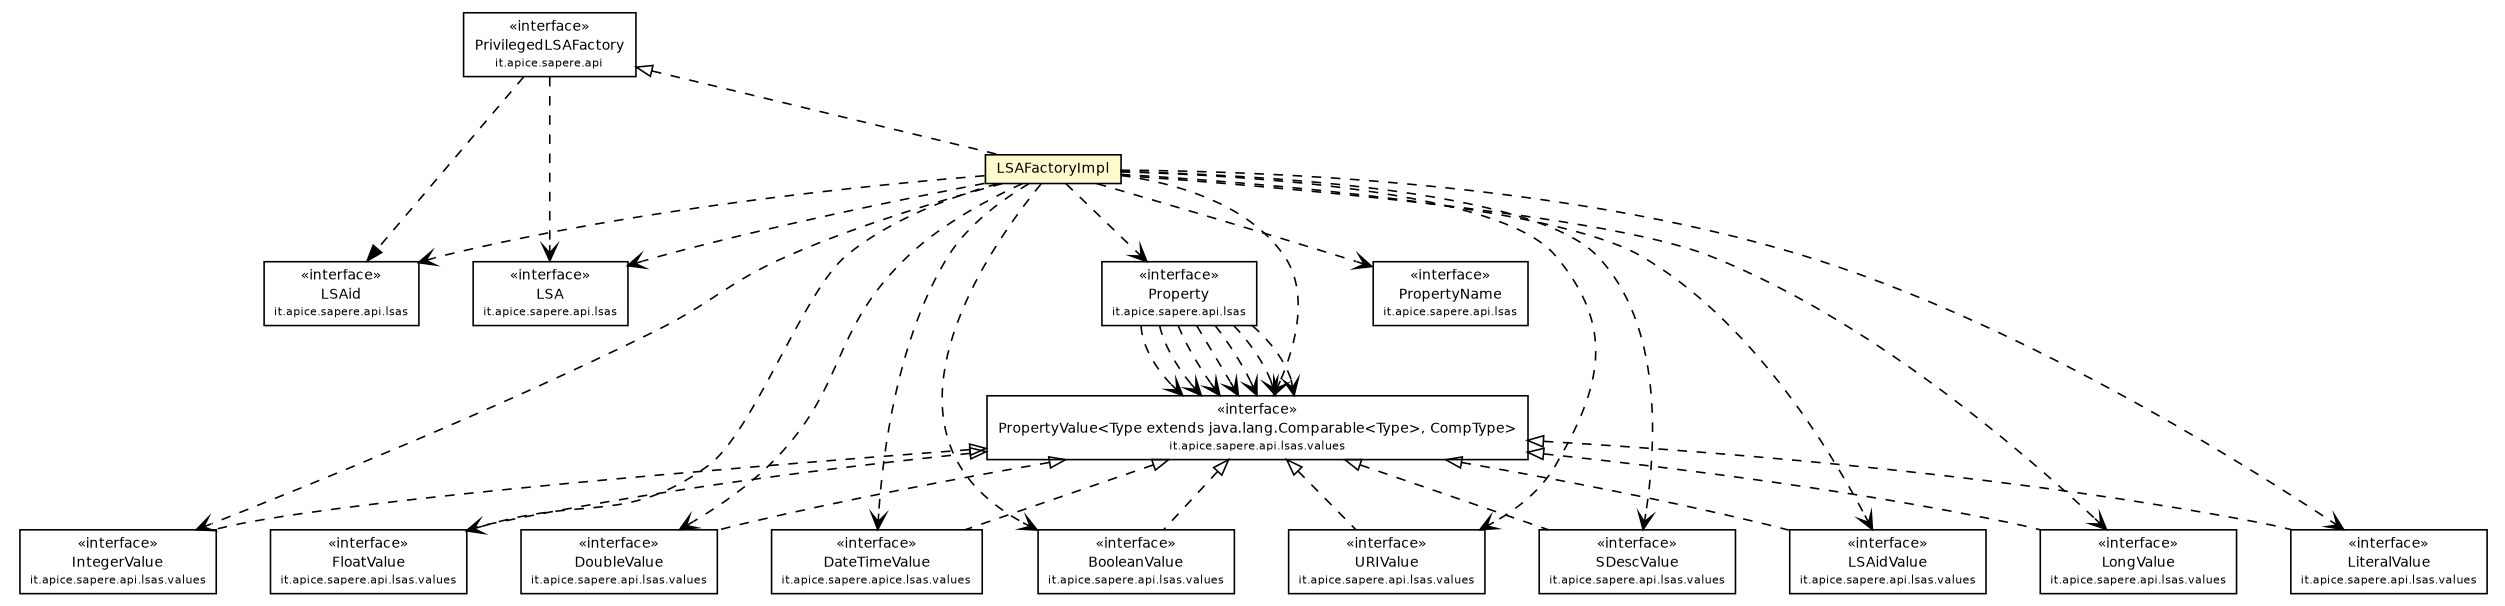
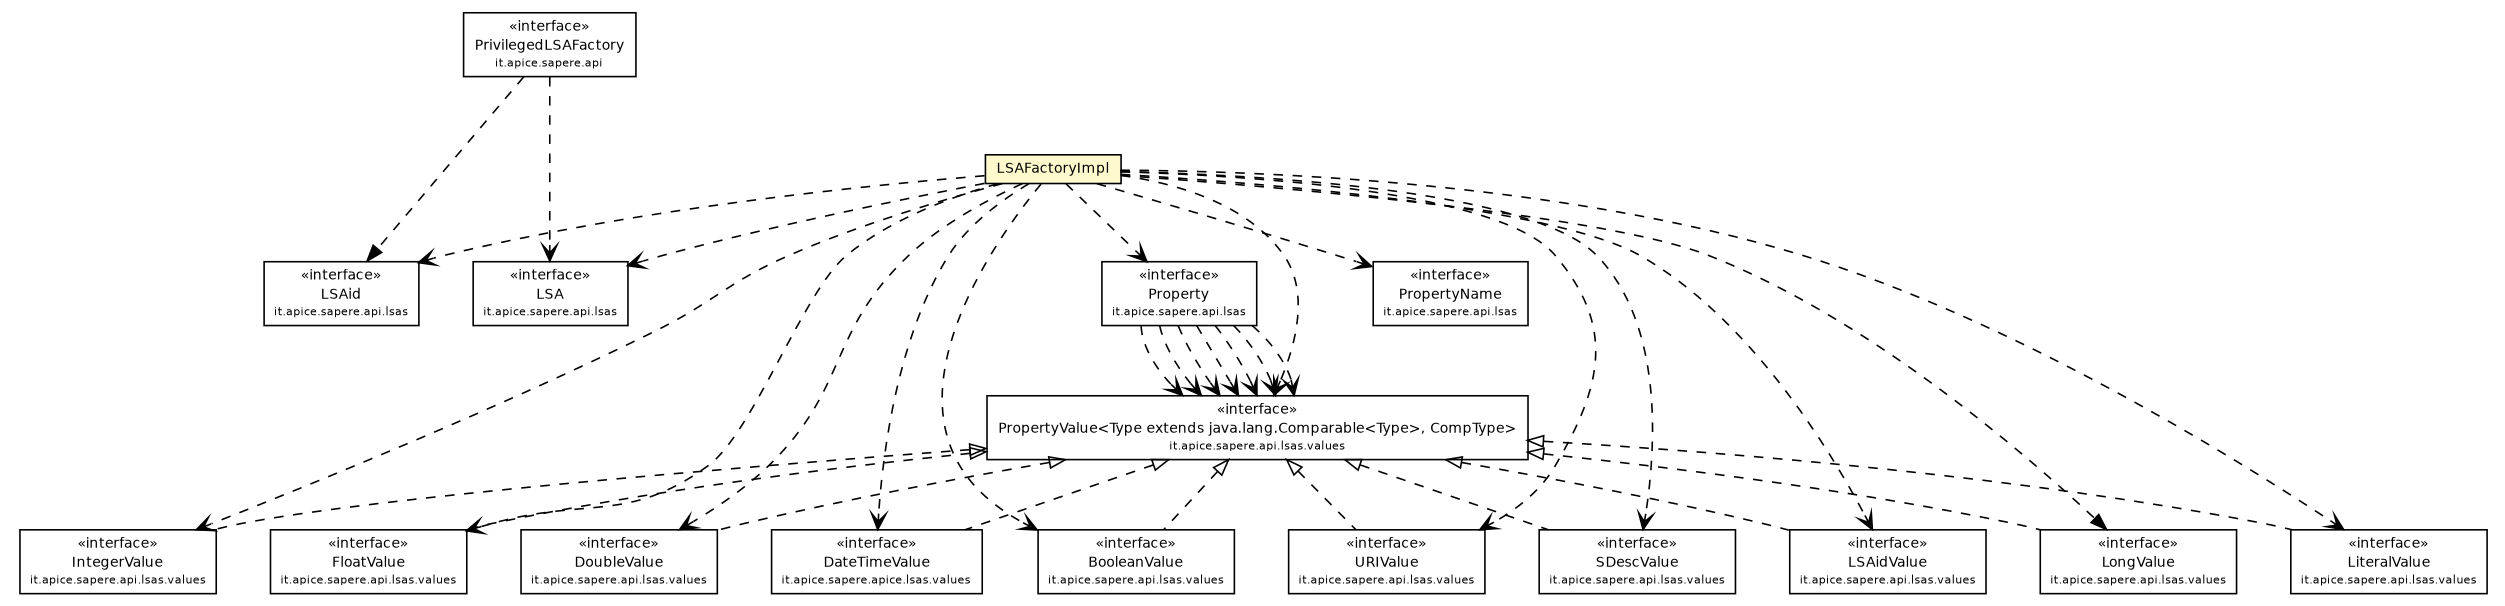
  digraph {
    node [fontcolor=black fontname=Helvetica fontsize=9.0 shape=plaintext]
    edge [arrowhead=open color=black fontcolor=black fontname=Helvetica fontsize=10.0 headport=p labelfontname=Helvetica labelfontsize=10 style=dashed tailport=p]
    n1 [label=<<table border="0" cellborder="1" cellspacing="0" cellpadding="2" port="p" href="../PrivilegedLSAFactory.html"> 		<tr><td><table border="0" cellspacing="0" cellpadding="1"> 			<tr><td> &laquo;interface&raquo; </td></tr> 			<tr><td> PrivilegedLSAFactory </td></tr> 			<tr><td><font point-size="7.0"> it.apice.sapere.api </font></td></tr> 		</table></td></tr> 		</table>>]
    n2 [label=<<table border="0" cellborder="1" cellspacing="0" cellpadding="2" port="p" href="../lsas/LSAid.html"> 		<tr><td><table border="0" cellspacing="0" cellpadding="1"> 			<tr><td> &laquo;interface&raquo; </td></tr> 			<tr><td> LSAid </td></tr> 			<tr><td><font point-size="7.0"> it.apice.sapere.api.lsas </font></td></tr> 		</table></td></tr> 		</table>>]
    n3 [label=<<table border="0" cellborder="1" cellspacing="0" cellpadding="2" port="p" href="../lsas/LSA.html"> 		<tr><td><table border="0" cellspacing="0" cellpadding="1"> 			<tr><td> &laquo;interface&raquo; </td></tr> 			<tr><td> LSA </td></tr> 			<tr><td><font point-size="7.0"> it.apice.sapere.api.lsas </font></td></tr> 		</table></td></tr> 		</table>>]
    n4 [label=<<table border="0" cellborder="1" cellspacing="0" cellpadding="2" port="p" bgcolor="lemonChiffon" href="./LSAFactoryImpl.html"> 		<tr><td><table border="0" cellspacing="0" cellpadding="1"> 			<tr><td> LSAFactoryImpl </td></tr> 		</table></td></tr> 		</table>>]
    n5 [label=<<table border="0" cellborder="1" cellspacing="0" cellpadding="2" port="p" href="../lsas/PropertyName.html"> 		<tr><td><table border="0" cellspacing="0" cellpadding="1"> 			<tr><td> &laquo;interface&raquo; </td></tr> 			<tr><td> PropertyName </td></tr> 			<tr><td><font point-size="7.0"> it.apice.sapere.api.lsas </font></td></tr> 		</table></td></tr> 		</table>>]
    n6 [label=<<table border="0" cellborder="1" cellspacing="0" cellpadding="2" port="p" href="../lsas/Property.html"> 		<tr><td><table border="0" cellspacing="0" cellpadding="1"> 			<tr><td> &laquo;interface&raquo; </td></tr> 			<tr><td> Property </td></tr> 			<tr><td><font point-size="7.0"> it.apice.sapere.api.lsas </font></td></tr> 		</table></td></tr> 		</table>>]
    n7 [label=<<table border="0" cellborder="1" cellspacing="0" cellpadding="2" port="p" href="../lsas/values/PropertyValue.html"> 		<tr><td><table border="0" cellspacing="0" cellpadding="1"> 			<tr><td> &laquo;interface&raquo; </td></tr> 			<tr><td> PropertyValue&lt;Type extends java.lang.Comparable&lt;Type&gt;, CompType&gt; </td></tr> 			<tr><td><font point-size="7.0"> it.apice.sapere.api.lsas.values </font></td></tr> 		</table></td></tr> 		</table>>]
    n8 [label=<<table border="0" cellborder="1" cellspacing="0" cellpadding="2" port="p" href="../lsas/values/URIValue.html"> 		<tr><td><table border="0" cellspacing="0" cellpadding="1"> 			<tr><td> &laquo;interface&raquo; </td></tr> 			<tr><td> URIValue </td></tr> 			<tr><td><font point-size="7.0"> it.apice.sapere.api.lsas.values </font></td></tr> 		</table></td></tr> 		</table>>]
    n9 [label=<<table border="0" cellborder="1" cellspacing="0" cellpadding="2" port="p" href="../lsas/values/SDescValue.html"> 		<tr><td><table border="0" cellspacing="0" cellpadding="1"> 			<tr><td> &laquo;interface&raquo; </td></tr> 			<tr><td> SDescValue </td></tr> 			<tr><td><font point-size="7.0"> it.apice.sapere.api.lsas.values </font></td></tr> 		</table></td></tr> 		</table>>]
    n10 [label=<<table border="0" cellborder="1" cellspacing="0" cellpadding="2" port="p" href="../lsas/values/LSAidValue.html"> 		<tr><td><table border="0" cellspacing="0" cellpadding="1"> 			<tr><td> &laquo;interface&raquo; </td></tr> 			<tr><td> LSAidValue </td></tr> 			<tr><td><font point-size="7.0"> it.apice.sapere.api.lsas.values </font></td></tr> 		</table></td></tr> 		</table>>]
    n11 [label=<<table border="0" cellborder="1" cellspacing="0" cellpadding="2" port="p" href="../lsas/values/LongValue.html"> 		<tr><td><table border="0" cellspacing="0" cellpadding="1"> 			<tr><td> &laquo;interface&raquo; </td></tr> 			<tr><td> LongValue </td></tr> 			<tr><td><font point-size="7.0"> it.apice.sapere.api.lsas.values </font></td></tr> 		</table></td></tr> 		</table>>]
    n12 [label=<<table border="0" cellborder="1" cellspacing="0" cellpadding="2" port="p" href="../lsas/values/LiteralValue.html"> 		<tr><td><table border="0" cellspacing="0" cellpadding="1"> 			<tr><td> &laquo;interface&raquo; </td></tr> 			<tr><td> LiteralValue </td></tr> 			<tr><td><font point-size="7.0"> it.apice.sapere.api.lsas.values </font></td></tr> 		</table></td></tr> 		</table>>]
    n13 [label=<<table border="0" cellborder="1" cellspacing="0" cellpadding="2" port="p" href="../lsas/values/IntegerValue.html"> 		<tr><td><table border="0" cellspacing="0" cellpadding="1"> 			<tr><td> &laquo;interface&raquo; </td></tr> 			<tr><td> IntegerValue </td></tr> 			<tr><td><font point-size="7.0"> it.apice.sapere.api.lsas.values </font></td></tr> 		</table></td></tr> 		</table>>]
    n14 [label=<<table border="0" cellborder="1" cellspacing="0" cellpadding="2" port="p" href="../lsas/values/FloatValue.html"> 		<tr><td><table border="0" cellspacing="0" cellpadding="1"> 			<tr><td> &laquo;interface&raquo; </td></tr> 			<tr><td> FloatValue </td></tr> 			<tr><td><font point-size="7.0"> it.apice.sapere.api.lsas.values </font></td></tr> 		</table></td></tr> 		</table>>]
    n15 [label=<<table border="0" cellborder="1" cellspacing="0" cellpadding="2" port="p" href="../lsas/values/DoubleValue.html"> 		<tr><td><table border="0" cellspacing="0" cellpadding="1"> 			<tr><td> &laquo;interface&raquo; </td></tr> 			<tr><td> DoubleValue </td></tr> 			<tr><td><font point-size="7.0"> it.apice.sapere.api.lsas.values </font></td></tr> 		</table></td></tr> 		</table>>]
    n16 [label=<<table border="0" cellborder="1" cellspacing="0" cellpadding="2" port="p" href="../lsas/values/DateTimeValue.html"> 		<tr><td><table border="0" cellspacing="0" cellpadding="1"> 			<tr><td> &laquo;interface&raquo; </td></tr> 			<tr><td> DateTimeValue </td></tr> 			<tr><td><font point-size="7.0"> it.apice.sapere.apice.lsas.values </font></td></tr> 		</table></td></tr> 		</table>>]
    n17 [label=<<table border="0" cellborder="1" cellspacing="0" cellpadding="2" port="p" href="../lsas/values/BooleanValue.html"> 		<tr><td><table border="0" cellspacing="0" cellpadding="1"> 			<tr><td> &laquo;interface&raquo; </td></tr> 			<tr><td> BooleanValue </td></tr> 			<tr><td><font point-size="7.0"> it.apice.sapere.api.lsas.values </font></td></tr> 		</table></td></tr> 		</table>>]
    n1 -> n2 [arrowhead=normal]
    n1 -> n3
-   n1 -> n4 [arrowtail=empty dir=back fontsize=10 arrowhead="" color="" fontcolor=""]
    n4 -> n2
    n4 -> n3
    n4 -> n5
    n4 -> n6
    n4 -> n7
    n4 -> n8
    n4 -> n9
    n4 -> n10
-   n4 -> n11
+   n4 -> n11 [arrowhead=normal]
    n4 -> n12
    n4 -> n13
    n4 -> n14
    n4 -> n15
    n4 -> n16
    n4 -> n17
    n6 -> n7
    n6 -> n7
    n6 -> n7
    n6 -> n7
    n6 -> n7
    n6 -> n7
    n6 -> n7
    n7 -> n8 [arrowtail=empty dir=back fontsize=10 arrowhead="" color="" fontcolor=""]
    n7 -> n9 [arrowtail=empty dir=back fontsize=10 arrowhead="" color="" fontcolor=""]
    n7 -> n10 [arrowtail=empty dir=back fontsize=10 arrowhead="" color="" fontcolor=""]
    n7 -> n11 [arrowtail=empty dir=back fontsize=10 arrowhead="" color="" fontcolor=""]
    n7 -> n12 [arrowtail=empty dir=back fontsize=10 arrowhead="" color="" fontcolor=""]
    n7 -> n13 [arrowtail=empty dir=back fontsize=10 arrowhead="" color="" fontcolor=""]
    n7 -> n14 [arrowtail=empty dir=back fontsize=10 arrowhead="" color="" fontcolor=""]
    n7 -> n15 [arrowtail=empty dir=back fontsize=10 arrowhead="" color="" fontcolor=""]
    n7 -> n16 [arrowtail=empty dir=back fontsize=10 arrowhead="" color="" fontcolor=""]
    n7 -> n17 [arrowtail=empty dir=back fontsize=10 arrowhead="" color="" fontcolor=""]
  }
